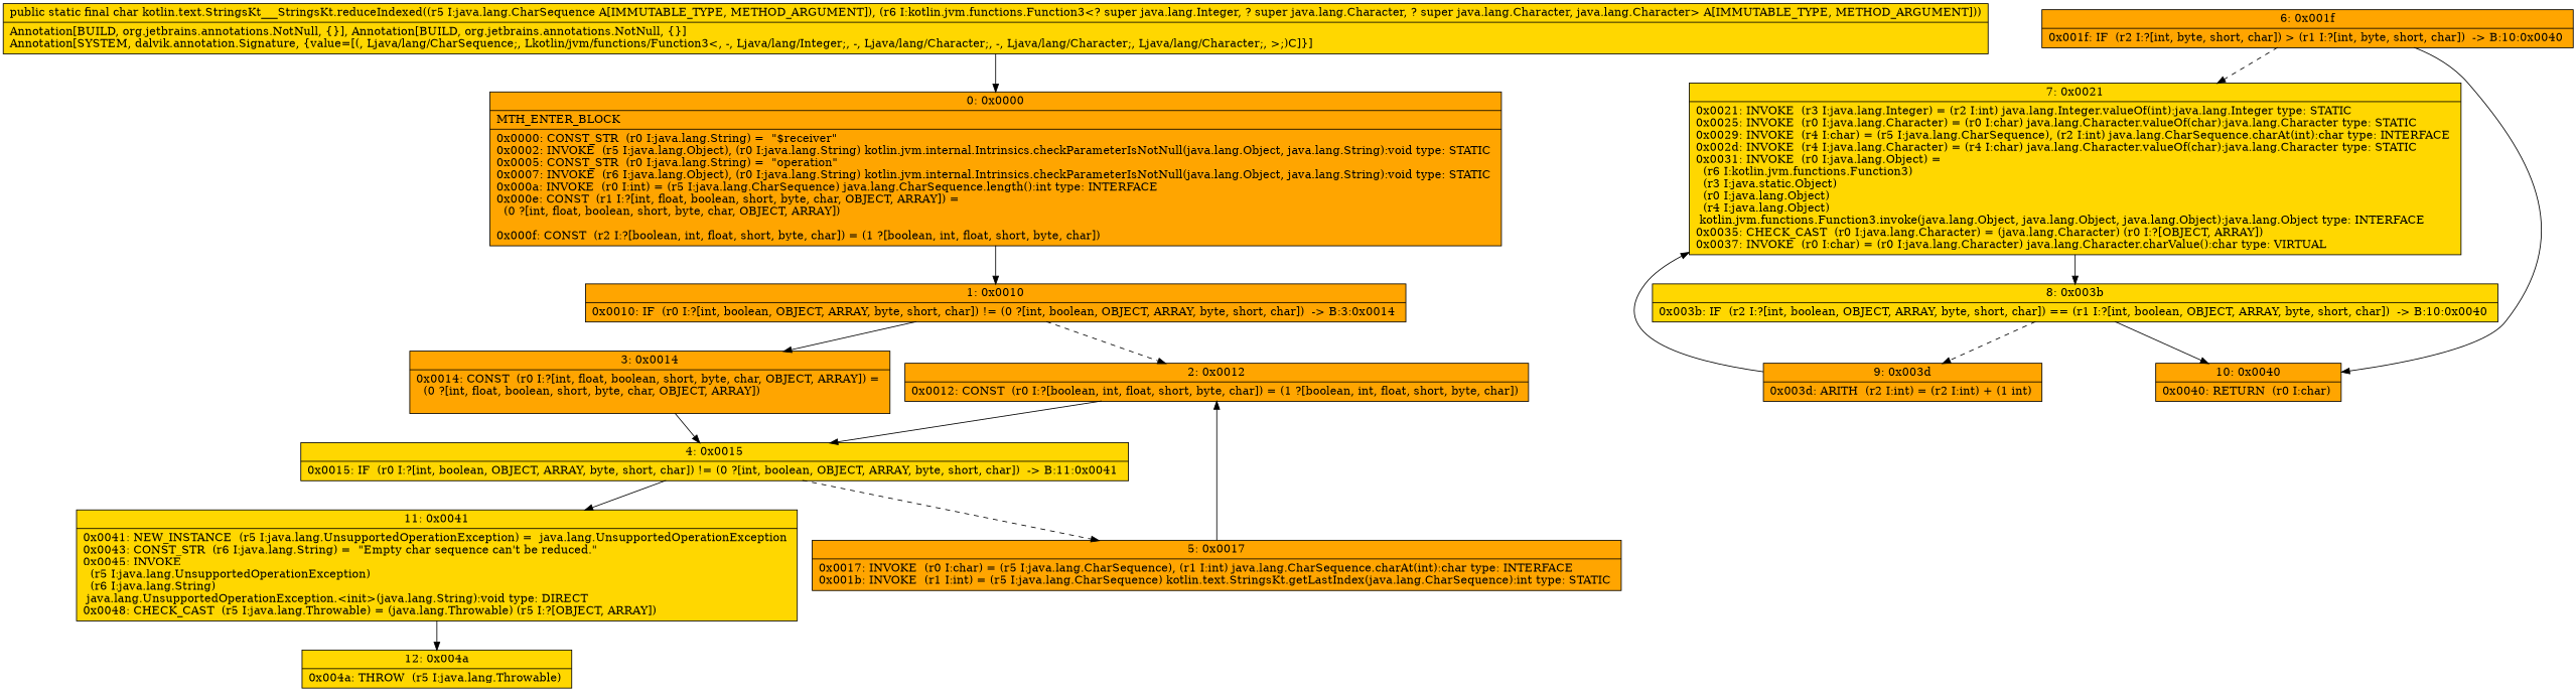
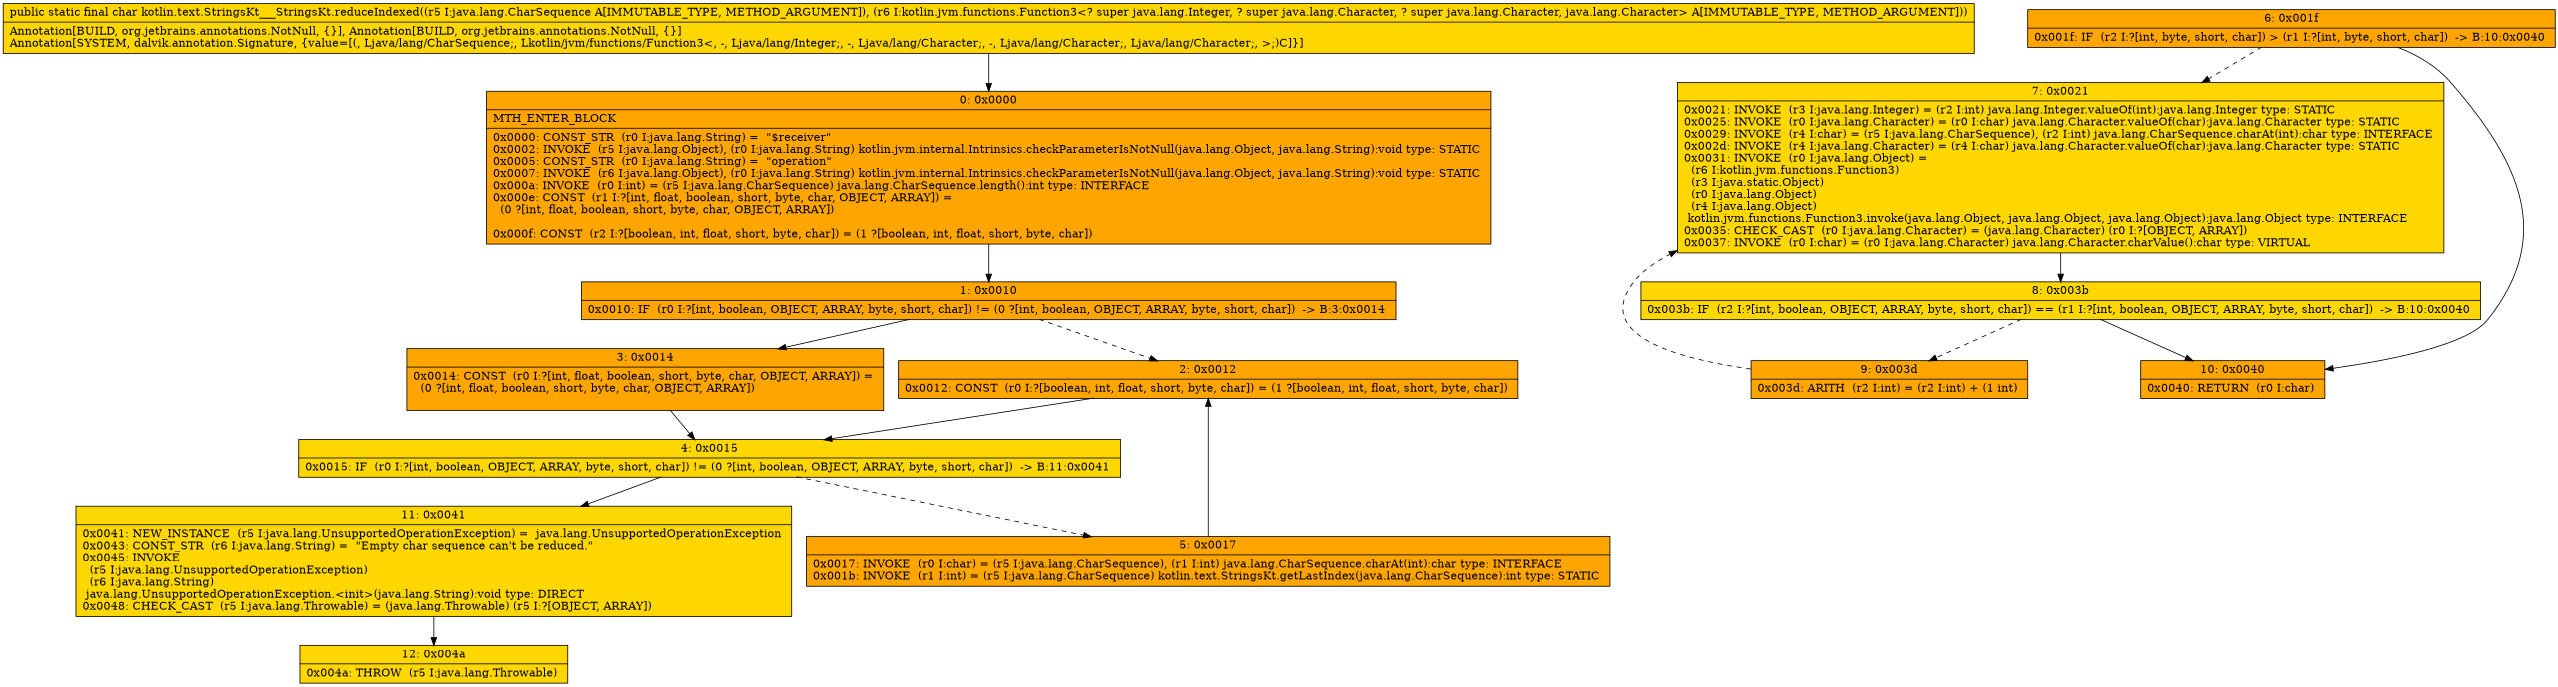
  digraph {
    node [fillcolor=orange shape=record style=filled]
    n1 [label="{0\:\ 0x0000|MTH_ENTER_BLOCK\l|0x0000: CONST_STR  (r0 I:java.lang.String) =  \"$receiver\" \l0x0002: INVOKE  (r5 I:java.lang.Object), (r0 I:java.lang.String) kotlin.jvm.internal.Intrinsics.checkParameterIsNotNull(java.lang.Object, java.lang.String):void type: STATIC \l0x0005: CONST_STR  (r0 I:java.lang.String) =  \"operation\" \l0x0007: INVOKE  (r6 I:java.lang.Object), (r0 I:java.lang.String) kotlin.jvm.internal.Intrinsics.checkParameterIsNotNull(java.lang.Object, java.lang.String):void type: STATIC \l0x000a: INVOKE  (r0 I:int) = (r5 I:java.lang.CharSequence) java.lang.CharSequence.length():int type: INTERFACE \l0x000e: CONST  (r1 I:?[int, float, boolean, short, byte, char, OBJECT, ARRAY]) = \l  (0 ?[int, float, boolean, short, byte, char, OBJECT, ARRAY])\l \l0x000f: CONST  (r2 I:?[boolean, int, float, short, byte, char]) = (1 ?[boolean, int, float, short, byte, char]) \l}"]
    n2 [label="{1\:\ 0x0010|0x0010: IF  (r0 I:?[int, boolean, OBJECT, ARRAY, byte, short, char]) != (0 ?[int, boolean, OBJECT, ARRAY, byte, short, char])  \-\> B:3:0x0014 \l}"]
    n3 [label="{2\:\ 0x0012|0x0012: CONST  (r0 I:?[boolean, int, float, short, byte, char]) = (1 ?[boolean, int, float, short, byte, char]) \l}"]
    n4 [label="{3\:\ 0x0014|0x0014: CONST  (r0 I:?[int, float, boolean, short, byte, char, OBJECT, ARRAY]) = \l  (0 ?[int, float, boolean, short, byte, char, OBJECT, ARRAY])\l \l}"]
    n5 [fillcolor=gold label="{4\:\ 0x0015|0x0015: IF  (r0 I:?[int, boolean, OBJECT, ARRAY, byte, short, char]) != (0 ?[int, boolean, OBJECT, ARRAY, byte, short, char])  \-\> B:11:0x0041 \l}"]
    n6 [label="{5\:\ 0x0017|0x0017: INVOKE  (r0 I:char) = (r5 I:java.lang.CharSequence), (r1 I:int) java.lang.CharSequence.charAt(int):char type: INTERFACE \l0x001b: INVOKE  (r1 I:int) = (r5 I:java.lang.CharSequence) kotlin.text.StringsKt.getLastIndex(java.lang.CharSequence):int type: STATIC \l}"]
    n7 [fillcolor=gold label="{11\:\ 0x0041|0x0041: NEW_INSTANCE  (r5 I:java.lang.UnsupportedOperationException) =  java.lang.UnsupportedOperationException \l0x0043: CONST_STR  (r6 I:java.lang.String) =  \"Empty char sequence can't be reduced.\" \l0x0045: INVOKE  \l  (r5 I:java.lang.UnsupportedOperationException)\l  (r6 I:java.lang.String)\l java.lang.UnsupportedOperationException.\<init\>(java.lang.String):void type: DIRECT \l0x0048: CHECK_CAST  (r5 I:java.lang.Throwable) = (java.lang.Throwable) (r5 I:?[OBJECT, ARRAY]) \l}"]
    n8 [fillcolor=gold label="{12\:\ 0x004a|0x004a: THROW  (r5 I:java.lang.Throwable) \l}"]
    n9 [label="{6\:\ 0x001f|0x001f: IF  (r2 I:?[int, byte, short, char]) \> (r1 I:?[int, byte, short, char])  \-\> B:10:0x0040 \l}"]
    n10 [fillcolor=gold label="{7\:\ 0x0021|0x0021: INVOKE  (r3 I:java.lang.Integer) = (r2 I:int) java.lang.Integer.valueOf(int):java.lang.Integer type: STATIC \l0x0025: INVOKE  (r0 I:java.lang.Character) = (r0 I:char) java.lang.Character.valueOf(char):java.lang.Character type: STATIC \l0x0029: INVOKE  (r4 I:char) = (r5 I:java.lang.CharSequence), (r2 I:int) java.lang.CharSequence.charAt(int):char type: INTERFACE \l0x002d: INVOKE  (r4 I:java.lang.Character) = (r4 I:char) java.lang.Character.valueOf(char):java.lang.Character type: STATIC \l0x0031: INVOKE  (r0 I:java.lang.Object) = \l  (r6 I:kotlin.jvm.functions.Function3)\l  (r3 I:java.static.Object)\l  (r0 I:java.lang.Object)\l  (r4 I:java.lang.Object)\l kotlin.jvm.functions.Function3.invoke(java.lang.Object, java.lang.Object, java.lang.Object):java.lang.Object type: INTERFACE \l0x0035: CHECK_CAST  (r0 I:java.lang.Character) = (java.lang.Character) (r0 I:?[OBJECT, ARRAY]) \l0x0037: INVOKE  (r0 I:char) = (r0 I:java.lang.Character) java.lang.Character.charValue():char type: VIRTUAL \l}"]
    n11 [label="{10\:\ 0x0040|0x0040: RETURN  (r0 I:char) \l}"]
    n12 [fillcolor=gold label="{8\:\ 0x003b|0x003b: IF  (r2 I:?[int, boolean, OBJECT, ARRAY, byte, short, char]) == (r1 I:?[int, boolean, OBJECT, ARRAY, byte, short, char])  \-\> B:10:0x0040 \l}"]
    n13 [label="{9\:\ 0x003d|0x003d: ARITH  (r2 I:int) = (r2 I:int) + (1 int) \l}"]
    n14 [fillcolor=gold label="{public static final char kotlin.text.StringsKt___StringsKt.reduceIndexed((r5 I:java.lang.CharSequence A[IMMUTABLE_TYPE, METHOD_ARGUMENT]), (r6 I:kotlin.jvm.functions.Function3\<? super java.lang.Integer, ? super java.lang.Character, ? super java.lang.Character, java.lang.Character\> A[IMMUTABLE_TYPE, METHOD_ARGUMENT]))  | Annotation[BUILD, org.jetbrains.annotations.NotNull, \{\}], Annotation[BUILD, org.jetbrains.annotations.NotNull, \{\}]\lAnnotation[SYSTEM, dalvik.annotation.Signature, \{value=[(, Ljava\/lang\/CharSequence;, Lkotlin\/jvm\/functions\/Function3\<, \-, Ljava\/lang\/Integer;, \-, Ljava\/lang\/Character;, \-, Ljava\/lang\/Character;, Ljava\/lang\/Character;, \>;)C]\}]\l}"]
    n1 -> n2
    n2 -> n3 [style=dashed]
    n2 -> n4
    n3 -> n5
    n4 -> n5
    n5 -> n6 [style=dashed]
    n5 -> n7
    n6 -> n3
    n7 -> n8
    n9 -> n10 [style=dashed]
    n9 -> n11
    n10 -> n12
    n12 -> n11
    n12 -> n13 [style=dashed]
-   n13 -> n10
+   n13 -> n10 [style=dashed]
    n14 -> n1
  }
